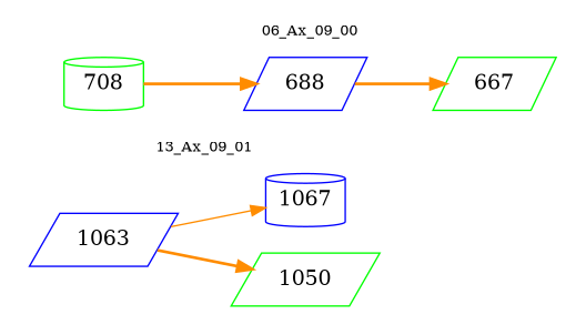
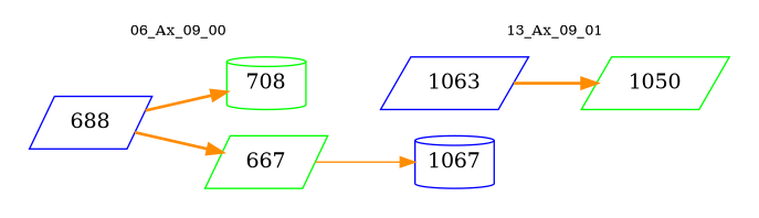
  digraph {
    rankdir=LR
    node [color=blue shape=parallelogram]
    edge [color=darkorange style=bold]
    n1 [label=1063]
    n2 [color=green label=1050]
    n3 [label=1067 shape=cylinder]
    n4 [label=688]
    n5 [color=green label=667]
    n6 [color=green label=708 shape=cylinder]
    subgraph cluster_1 {
      color=white
      fontsize=10
      label="13_Ax_09_01"
      n1
      n2
      n3
    }
    subgraph cluster_2 {
      color=white
      fontsize=10
      label="06_Ax_09_00"
      n4
      n5
      n6
    }
    n1 -> n2
-   n1 -> n3 [style=solid]
+   n5 -> n3 [style=solid]
    n4 -> n5
-   n6 -> n4
+   n4 -> n6
  }
